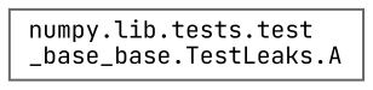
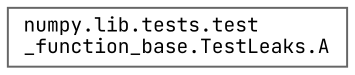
  digraph {
    rankdir=LR
    fontname="JetBrains Mono"
-   n1 [color=grey40 fillcolor=white fontname="JetBrains Mono" fontsize=10 height=0.2 label="numpy.lib.tests.test\l_base_base.TestLeaks.A" shape=box style=filled width=0.4]
+   n1 [color=grey40 fillcolor=white fontname="JetBrains Mono" fontsize=10 height=0.2 label="numpy.lib.tests.test\l_function_base.TestLeaks.A" shape=box style=filled width=0.4]
  }
